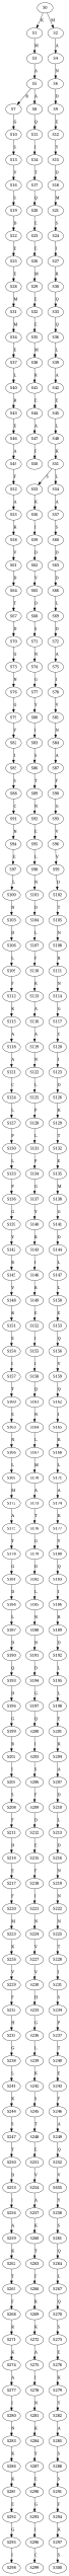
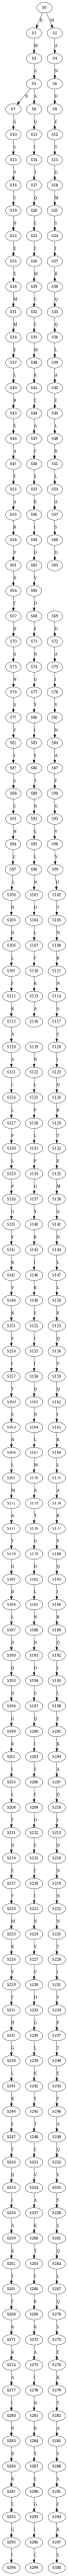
  strict digraph {
    fontname="Noto Serif"
    node [fontname="Noto Serif"]
    edge [fontname="Noto Serif"]
    S0
    S1
    S2
    S3
    S4
    S5
    S6
    S7
    S8
    S9
    S10
    S11
    S12
    S13
    S14
    S15
    S16
    S17
    S18
    S19
    S20
    S21
    S22
    S23
    S24
    S25
    S26
    S27
    S28
    S29
    S30
    S31
    S32
    S33
    S34
    S35
    S36
    S37
    S38
    S39
    S40
    S41
    S42
    S43
    S44
    S45
    S46
    S47
    S48
    S49
    S50
    S51
    S52
    S53
    S54
    S55
    S56
    S57
    S58
    S59
    S60
    S61
    S62
    S63
    S64
    S65
-   S66
    S67
    S68
    S69
    S70
    S71
    S72
    S73
    S74
    S75
    S76
    S77
    S78
    S79
    S80
    S81
    S82
    S83
    S84
    S85
    S86
    S87
    S88
    S89
    S90
    S91
    S92
    S93
    S94
    S95
    S96
    S97
    S98
    S99
    S100
    S101
    S102
    S103
    S104
    S105
    S106
    S107
    S108
    S109
    S110
    S111
    S112
    S113
    S114
    S115
    S116
    S117
    S118
    S119
    S120
    S121
    S122
    S123
    S124
    S125
    S126
    S127
    S128
    S129
    S130
    S131
    S132
    S133
    S134
    S135
    S136
    S137
    S138
    S139
    S140
    S141
    S142
    S143
    S144
    S145
    S146
    S147
    S148
    S149
    S150
    S151
    S152
    S153
    S154
    S155
    S156
    S157
    S158
    S159
    S160
    S161
    S162
    S163
    S164
    S165
    S166
    S167
    S168
    S169
    S170
    S171
    S172
    S173
    S174
    S175
    S176
    S177
    S178
    S179
    S180
    S181
    S182
    S183
    S184
    S185
    S186
    S187
    S188
    S189
    S190
    S191
    S192
    S193
    S194
    S195
    S196
    S197
    S198
    S199
    S200
    S201
    S202
    S203
    S204
-   S205
+   S205 [label=S255]
    S206
    S207
    S208
    S209
    S210
    S211
    S212
    S213
    S214
    S215
    S216
    S217
    S218
    S219
    S220
    S221
    S222
    S223
    S224
    S225
    S226
    S227
    S228
    S229
    S230
    S231
    S232
    S233
    S234
    S235
    S236
    S237
    S238
    S239
    S240
    S241
    S242
    S243
    S244
    S245
    S246
    S247
    S248
    S249
    S250
    S251
    S252
    S253
    S254
    n256 [label=S655]
    S256
    S257
    S258
    S259
    S260
    S261
    S262
    S263
    S264
    S265
    S266
    S267
    S268
    S269
    S270
    S271
    S272
    S273
    S274
    S275
    S276
    S277
    S278
    S279
    S280
    S281
    S282
    S283
    S284
    S285
    S286
    S287
    S288
    S289
    S290
    S291
    S292
    S293
    S294
    S295
    S296
    S297
    S298
    S299
    S300
    S0 -> S1 [label=K]
    S0 -> S2 [label=M]
    S1 -> S3 [label=M]
    S2 -> S4 [label=A]
    S3 -> S5 [label=A]
    S4 -> S6 [label=N]
    S5 -> S7 [label=R]
    S5 -> S8 [label=A]
    S6 -> S9 [label=D]
    S7 -> S10 [label=G]
    S8 -> S11 [label=Q]
    S9 -> S12 [label=E]
    S10 -> S13 [label=S]
    S11 -> S14 [label=I]
    S12 -> S15 [label=Y]
    S13 -> S16 [label=V]
    S14 -> S17 [label=T]
    S15 -> S18 [label=D]
    S16 -> S19 [label=S]
    S17 -> S20 [label=Q]
    S18 -> S21 [label=M]
    S19 -> S22 [label=D]
    S20 -> S23 [label=E]
    S21 -> S24 [label=S]
    S22 -> S25 [label=E]
    S23 -> S26 [label=E]
    S24 -> S27 [label=I]
    S25 -> S28 [label=E]
    S26 -> S29 [label=M]
    S27 -> S30 [label=R]
    S28 -> S31 [label=M]
    S29 -> S32 [label=E]
    S30 -> S33 [label=Q]
    S31 -> S34 [label=M]
    S32 -> S35 [label=E]
    S33 -> S36 [label=Q]
    S34 -> S37 [label=E]
    S35 -> S38 [label=M]
    S36 -> S39 [label=L]
    S37 -> S40 [label=L]
    S38 -> S41 [label=R]
    S39 -> S42 [label=A]
    S40 -> S43 [label=R]
    S41 -> S44 [label=E]
    S42 -> S45 [label=E]
    S43 -> S46 [label=E]
    S44 -> S47 [label=A]
    S45 -> S48 [label=L]
    S46 -> S49 [label=A]
    S47 -> S50 [label=F]
    S48 -> S51 [label=K]
    S49 -> S52 [label=F]
-   S51 -> S53 [label=S]
+   S50 -> S53 [label=S]
    S51 -> S54 [label=L]
    S52 -> S55 [label=A]
    S53 -> S56 [label=K]
    S54 -> S57 [label=A]
    S55 -> S58 [label=K]
    S56 -> S59 [label=I]
    S57 -> S60 [label=S]
    S58 -> S61 [label=V]
    S59 -> S62 [label=D]
    S60 -> S63 [label=D]
    S61 -> S64 [label=D]
    S62 -> S65 [label=V]
-   S63 -> S66 [label=D]
    S64 -> S67 [label=T]
    S65 -> S68 [label=D]
-   S66 -> S69 [label=L]
    S67 -> S70 [label=D]
    S68 -> S71 [label=S]
    S69 -> S72 [label=D]
    S70 -> S73 [label=G]
    S71 -> S74 [label=N]
    S72 -> S75 [label=A]
    S73 -> S76 [label=N]
    S74 -> S77 [label=G]
    S75 -> S78 [label=I]
    S76 -> S79 [label=G]
    S77 -> S80 [label=Y]
    S78 -> S81 [label=V]
    S79 -> S82 [label=Y]
    S80 -> S83 [label=I]
    S81 -> S84 [label=N]
    S82 -> S85 [label=I]
    S83 -> S86 [label=S]
    S84 -> S87 [label=A]
    S85 -> S88 [label=S]
    S86 -> S89 [label=T]
    S87 -> S90 [label=F]
    S88 -> S91 [label=C]
    S89 -> S92 [label=N]
    S90 -> S93 [label=G]
    S91 -> S94 [label=N]
    S92 -> S95 [label=E]
    S93 -> S96 [label=V]
    S94 -> S97 [label=E]
    S95 -> S98 [label=L]
    S96 -> S99 [label=V]
    S97 -> S100 [label=L]
    S98 -> S101 [label=N]
    S99 -> S102 [label=D]
    S100 -> S103 [label=N]
    S101 -> S104 [label=D]
    S102 -> S105 [label=T]
    S103 -> S106 [label=D]
    S104 -> S107 [label=L]
    S105 -> S108 [label=N]
    S106 -> S109 [label=L]
    S107 -> S110 [label=F]
    S108 -> S111 [label=R]
    S109 -> S112 [label=F]
    S110 -> S113 [label=K]
    S111 -> S114 [label=N]
    S112 -> S115 [label=K]
    S113 -> S116 [label=A]
    S114 -> S117 [label=G]
    S115 -> S118 [label=A]
-   S116 -> S119 [label=A]
    S117 -> S120 [label=C]
    S118 -> S121 [label=A]
    S119 -> S122 [label=N]
    S120 -> S123 [label=I]
    S121 -> S124 [label=C]
    S122 -> S125 [label=L]
    S123 -> S126 [label=D]
    S124 -> S127 [label=L]
    S125 -> S128 [label=P]
    S126 -> S129 [label=K]
    S127 -> S130 [label=P]
    S128 -> S131 [label=L]
    S129 -> S132 [label=T]
    S130 -> S133 [label=L]
    S131 -> S134 [label=P]
    S132 -> S135 [label=E]
    S133 -> S136 [label=P]
    S134 -> S137 [label=G]
    S135 -> S138 [label=M]
    S136 -> S139 [label=G]
    S137 -> S140 [label=Y]
    S138 -> S141 [label=G]
    S139 -> S142 [label=Y]
    S140 -> S143 [label=R]
    S141 -> S144 [label=D]
    S142 -> S145 [label=R]
    S143 -> S146 [label=I]
    S144 -> S147 [label=L]
    S145 -> S148 [label=V]
    S146 -> S149 [label=R]
    S147 -> S150 [label=L]
    S148 -> S151 [label=R]
    S149 -> S152 [label=E]
    S150 -> S153 [label=E]
    S151 -> S154 [label=E]
    S152 -> S155 [label=I]
    S153 -> S156 [label=Q]
    S154 -> S157 [label=I]
    S155 -> S158 [label=I]
    S156 -> S159 [label=V]
    S157 -> S160 [label=T]
    S158 -> S161 [label=Q]
    S159 -> S162 [label=Q]
    S160 -> S163 [label=E]
    S161 -> S164 [label=N]
    S162 -> S165 [label=I]
    S163 -> S166 [label=N]
    S164 -> S167 [label=L]
    S165 -> S168 [label=K]
    S166 -> S169 [label=L]
    S167 -> S170 [label=M]
    S168 -> S171 [label=L]
    S169 -> S172 [label=M]
    S170 -> S173 [label=A]
    S171 -> S174 [label=A]
    S172 -> S175 [label=A]
    S173 -> S176 [label=T]
    S174 -> S177 [label=K]
    S175 -> S178 [label=T]
    S176 -> S179 [label=G]
    S177 -> S180 [label=Y]
    S178 -> S181 [label=G]
    S179 -> S182 [label=D]
    S180 -> S183 [label=Q]
    S181 -> S184 [label=D]
    S182 -> S185 [label=L]
    S183 -> S186 [label=I]
    S184 -> S187 [label=L]
    S185 -> S188 [label=N]
    S186 -> S189 [label=R]
    S187 -> S190 [label=D]
    S188 -> S191 [label=N]
    S189 -> S192 [label=D]
    S190 -> S193 [label=Q]
    S191 -> S194 [label=D]
    S192 -> S195 [label=L]
    S193 -> S196 [label=D]
    S194 -> S197 [label=G]
    S195 -> S198 [label=L]
    S196 -> S199 [label=G]
    S197 -> S200 [label=Q]
    S198 -> S201 [label=E]
    S199 -> S202 [label=R]
    S200 -> S203 [label=I]
    S201 -> S204 [label=K]
    S202 -> S205 [label=I]
    S203 -> S206 [label=S]
    S204 -> S207 [label=A]
    S205 -> S208 [label=S]
    S206 -> S209 [label=F]
    S207 -> S210 [label=D]
    S208 -> S211 [label=F]
    S209 -> S212 [label=D]
    S210 -> S213 [label=L]
    S211 -> S214 [label=D]
    S212 -> S215 [label=E]
    S213 -> S216 [label=D]
    S214 -> S217 [label=E]
    S215 -> S218 [label=F]
    S216 -> S219 [label=N]
    S217 -> S220 [label=F]
    S218 -> S221 [label=I]
    S219 -> S222 [label=N]
    S220 -> S223 [label=M]
    S221 -> S224 [label=N]
    S222 -> S225 [label=N]
    S223 -> S226 [label=K]
    S224 -> S227 [label=V]
    S225 -> S228 [label=T]
    S226 -> S229 [label=V]
    S227 -> S230 [label=V]
    S228 -> S231 [label=I]
    S229 -> S232 [label=F]
    S230 -> S233 [label=H]
    S231 -> S234 [label=S]
    S232 -> S235 [label=H]
    S233 -> S236 [label=G]
    S234 -> S237 [label=P]
    S235 -> S238 [label=G]
    S236 -> S239 [label=L]
    S237 -> S240 [label=T]
    S238 -> S241 [label=L]
    S239 -> S242 [label=K]
    S240 -> S243 [label=E]
    S241 -> S244 [label=K]
    S242 -> S245 [label=S]
    S243 -> S246 [label=F]
    S244 -> S247 [label=S]
    S245 -> S248 [label=T]
    S246 -> S249 [label=A]
    S247 -> S250 [label=T]
    S248 -> S251 [label=E]
    S249 -> S252 [label=Q]
    S250 -> S253 [label=D]
    S251 -> S254 [label=V]
    S252 -> n256 [label=V]
    S253 -> S256 [label=I]
    S254 -> S257 [label=A]
    n256 -> S258 [label=Y]
    S256 -> S259 [label=A]
    S257 -> S260 [label=K]
    S258 -> S261 [label=S]
    S259 -> S262 [label=K]
    S260 -> S263 [label=T]
    S261 -> S264 [label=Q]
    S262 -> S265 [label=T]
    S263 -> S266 [label=F]
    S264 -> S267 [label=L]
    S265 -> S268 [label=F]
    S266 -> S269 [label=R]
    S267 -> S270 [label=Q]
    S268 -> S271 [label=R]
    S269 -> S272 [label=K]
    S270 -> S273 [label=S]
    S271 -> S274 [label=K]
    S272 -> S275 [label=A]
    S273 -> S276 [label=E]
    S274 -> S277 [label=A]
    S275 -> S278 [label=I]
    S276 -> S279 [label=K]
    S277 -> S280 [label=I]
    S278 -> S281 [label=N]
    S279 -> S282 [label=Y]
    S280 -> S283 [label=N]
    S281 -> S284 [label=K]
    S282 -> S285 [label=A]
    S283 -> S286 [label=K]
    S284 -> S287 [label=Y]
    S285 -> S288 [label=S]
    S286 -> S289 [label=K]
    S287 -> S290 [label=E]
    S288 -> S291 [label=S]
    S289 -> S292 [label=E]
    S290 -> S293 [label=G]
    S291 -> S294 [label=F]
    S292 -> S295 [label=G]
    S293 -> S296 [label=I]
    S294 -> S297 [label=K]
    S295 -> S298 [label=I]
    S296 -> S299 [label=C]
    S297 -> S300 [label=S]
  }
